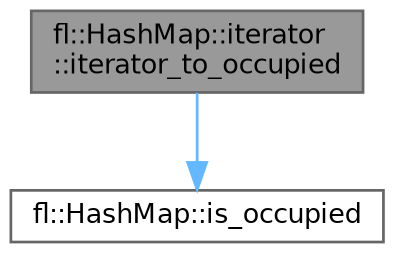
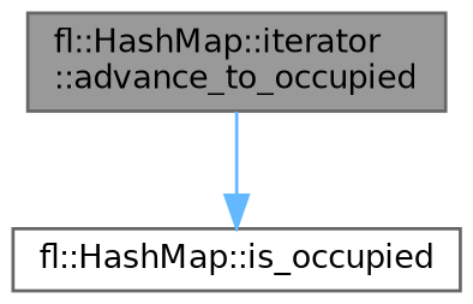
  digraph {
    rankdir=TB
    node [fontname=Helvetica fontsize=10 shape=box style=filled]
-   n1 [color=gray40 fillcolor=grey60 fontcolor=black height=0.2 label="fl::HashMap::iterator\l::iterator_to_occupied" width=0.4]
+   n1 [color=gray40 fillcolor=grey60 fontcolor=black height=0.2 label="fl::HashMap::iterator\l::advance_to_occupied" width=0.4]
    n2 [color=grey40 fillcolor=white height=0.2 label="fl::HashMap::is_occupied" width=0.4]
    n1 -> n2 [color=steelblue1 fontname=Helvetica fontsize=10 labelfontname=Helvetica labelfontsize=10 style=solid]
  }
